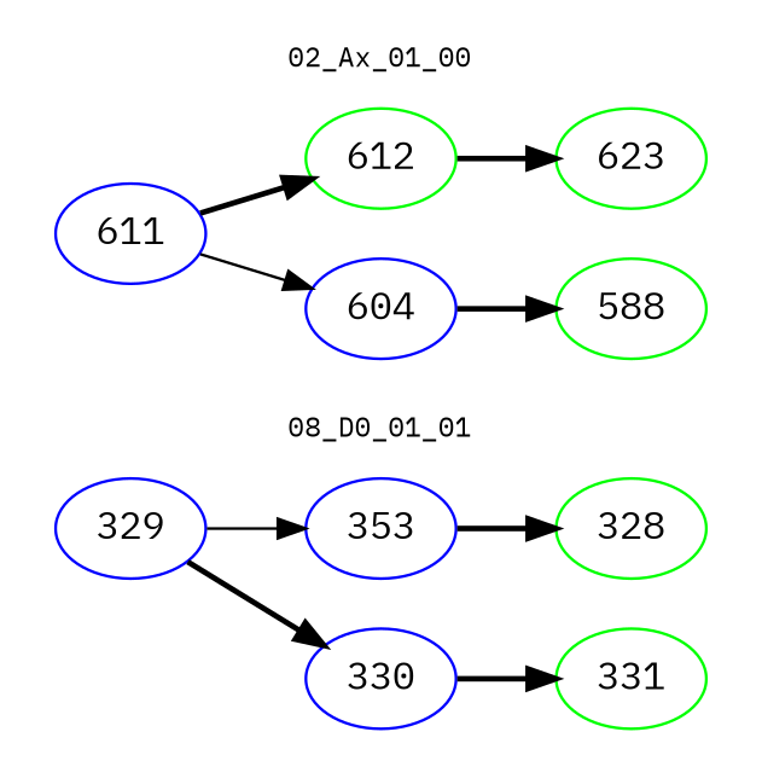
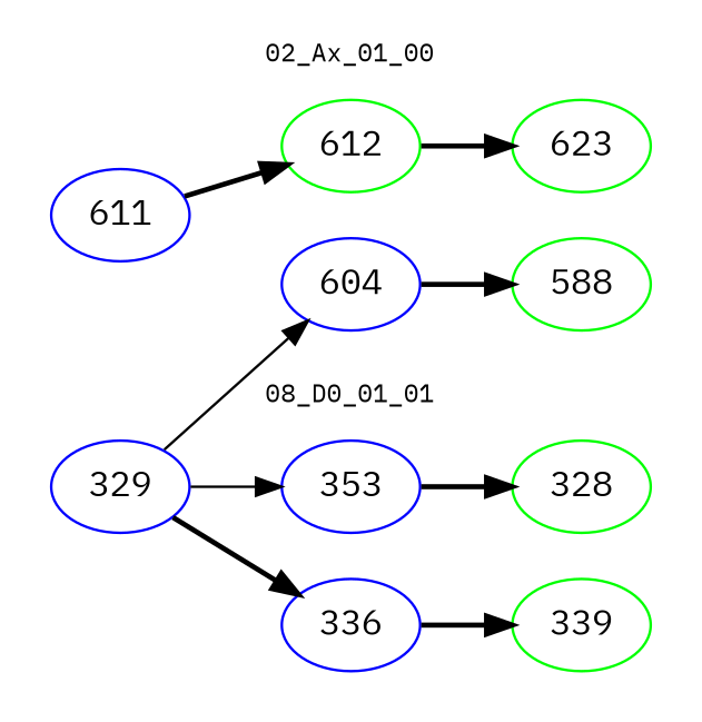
  digraph {
    fontname="IBM Plex Mono"
    rankdir=LR
    node [color=blue fontname="IBM Plex Mono"]
    edge [color=black fontname="IBM Plex Mono" style=bold]
    n1 [label=611]
    n2 [label=604]
    n3 [color=green label=612]
    n4 [color=green label=588]
    n5 [color=green label=623]
    n6 [label=329]
-   n7 [label=330]
+   n7 [label=336]
    n8 [label=353]
-   n9 [color=green label=331]
+   n9 [color=green label=339]
    n10 [color=green label=328]
    subgraph cluster_1 {
      color=white
      fontsize=10
      label="02_Ax_01_00"
      n1
      n2
      n3
      n4
      n5
    }
    subgraph cluster_2 {
      color=white
      fontsize=10
      label="08_D0_01_01"
      n6
      n7
      n8
      n9
      n10
    }
-   n1 -> n2 [style=solid]
+   n6 -> n2 [style=solid]
    n1 -> n3
    n2 -> n4
    n3 -> n5
    n6 -> n7
    n6 -> n8 [style=solid]
    n7 -> n9
    n8 -> n10
  }
